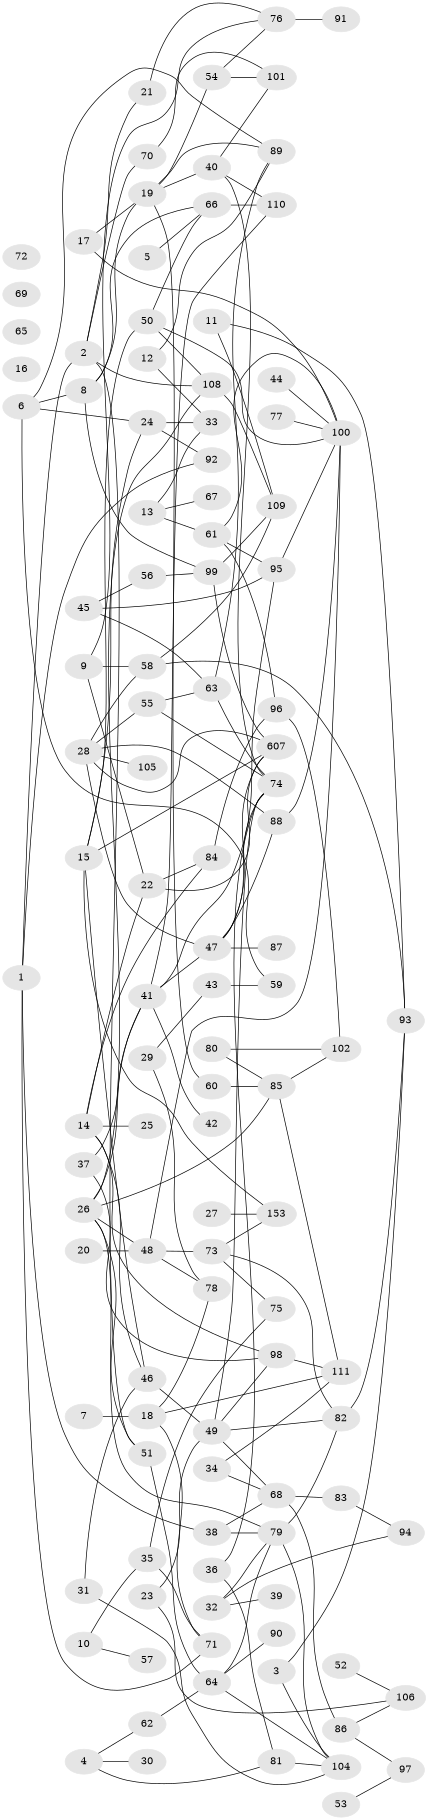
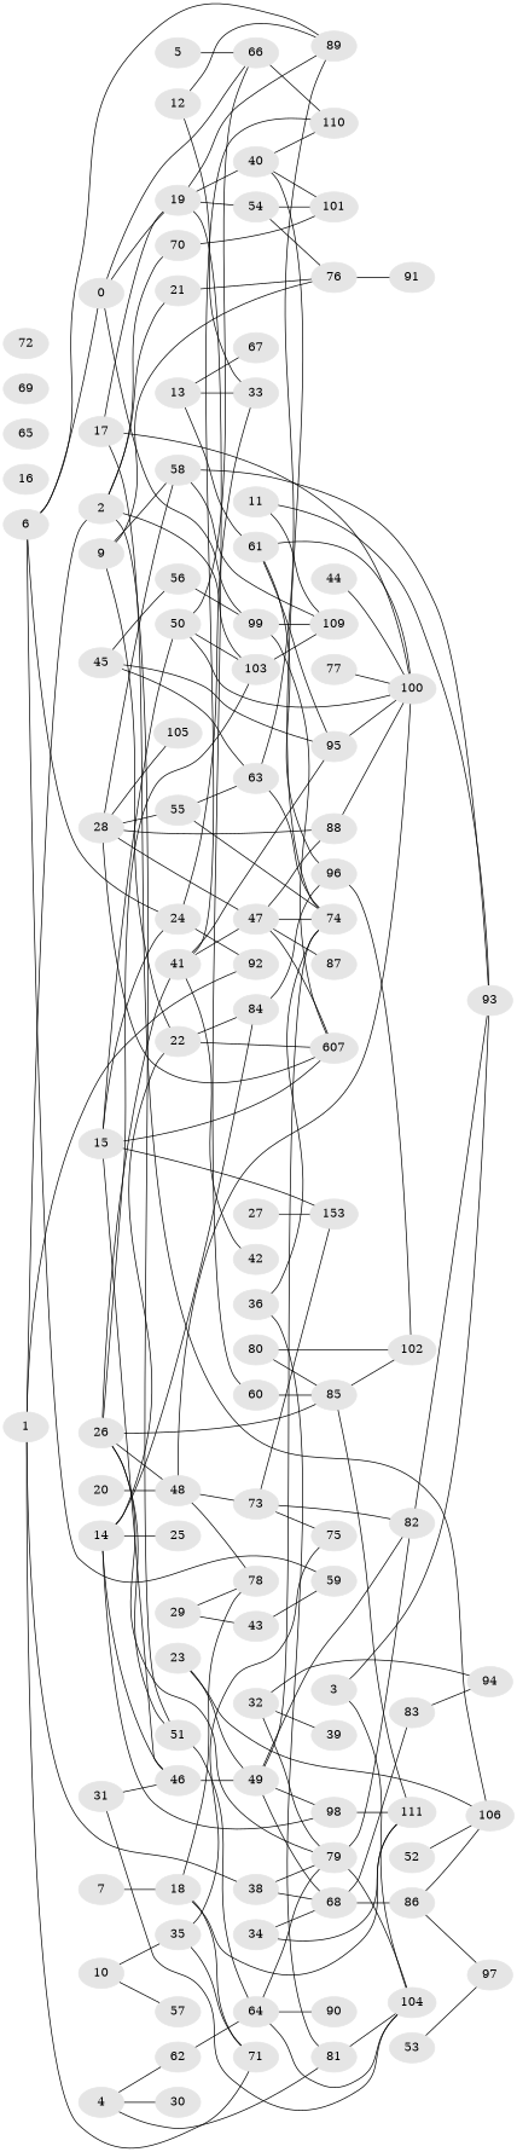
  graph {
    rankdir=LR
    node [color=gray90 style=filled]
    1
    2
    38
    71
    92
    21
    51
    70
-   108
+   108 [label=103]
    79
    68
    76
    64
    101
    109
    3
    93
    104
    4
    30
    62
    81
    5
    66
    110
    6
-   8
+   8 [label=0]
    24
    59
    89
    19
    99
    33
    7
    18
    78
    111
    40
    54
    60
    n41 [label=607]
    9
    22
    58
    84
    91
    10
    35
    57
    75
    11
    12
    13
    61
    67
    100
    95
    96
    14
    25
    46
    98
    49
    15
    50
    n66 [label=153]
    16
    17
    106
    74
    85
    20
    48
    73
    23
    82
    26
    41
    47
    42
    102
    27
    28
    55
    88
    105
    87
    63
    29
    43
    31
    32
    39
    94
    34
    83
    86
    36
-   37
    44
    45
    56
    90
    52
    53
    97
    65
    69
    72
    77
    80
    1 -- 2
    1 -- 38
    1 -- 71
    1 -- 92
    2 -- 21
    2 -- 51
    2 -- 70
    2 -- 108
    38 -- 79
    38 -- 68
    21 -- 76
    51 -- 64
    70 -- 101
    108 -- 109
    79 -- 104
    79 -- 82
    68 -- 83
    68 -- 86
    76 -- 91
    64 -- 79
    64 -- 104
    64 -- 90
    3 -- 93
    3 -- 104
    4 -- 30
    4 -- 62
    4 -- 81
    62 -- 64
    81 -- 104
    5 -- 66
    66 -- 110
    6 -- 8
    6 -- 24
    6 -- 59
    6 -- 89
    8 -- 66
    8 -- 19
    8 -- 99
    24 -- 92
    24 -- 33
    19 -- 89
    19 -- 40
    19 -- 54
    19 -- 60
    99 -- 109
    99 -- n41
    7 -- 18
    18 -- 71
    18 -- 78
    18 -- 111
    40 -- 101
    40 -- 110
    40 -- 74
    54 -- 76
    54 -- 101
    60 -- 85
    9 -- 76
    9 -- 22
    9 -- 58
    22 -- n41
    22 -- 84
    58 -- 109
    58 -- 93
    84 -- 96
    10 -- 35
    10 -- 57
    35 -- 71
    35 -- 75
    11 -- 109
    11 -- 93
    12 -- 89
    12 -- 33
    13 -- 33
    13 -- 61
    13 -- 67
    61 -- 100
    61 -- 95
    61 -- 96
    95 -- 100
    96 -- 102
    14 -- 22
    14 -- 84
    14 -- 25
    14 -- 46
    14 -- 98
    46 -- 49
    98 -- 111
    49 -- 68
    49 -- 98
    49 -- 74
    49 -- 82
    15 -- 24
    15 -- n41
    15 -- 46
    15 -- 50
    15 -- n66
    50 -- 108
    50 -- 66
    50 -- 100
    17 -- 19
    17 -- 100
+   17 -- 106
    85 -- 111
    85 -- 102
    20 -- 48
    48 -- 78
    48 -- 100
    48 -- 73
    73 -- 75
    73 -- n66
    73 -- 82
    23 -- 49
    23 -- 106
    82 -- 93
    26 -- 51
    26 -- 108
    26 -- 79
    26 -- 85
    26 -- 48
    26 -- 41
    41 -- 110
    41 -- 95
    41 -- 47
    41 -- 42
    47 -- n41
    47 -- 74
    47 -- 88
    47 -- 87
    27 -- n66
    28 -- n41
    28 -- 58
    28 -- 47
    28 -- 55
    28 -- 88
    28 -- 105
    55 -- 74
    55 -- 63
    88 -- 100
    63 -- 89
    63 -- 74
    29 -- 78
    29 -- 43
    43 -- 59
    31 -- 104
    31 -- 46
    32 -- 79
    32 -- 39
    32 -- 94
    34 -- 68
    34 -- 111
    83 -- 94
    86 -- 106
    86 -- 97
    36 -- 81
    36 -- 74
-   37 -- 98
-   37 -- 41
    44 -- 100
    45 -- 95
    45 -- 63
    45 -- 56
    56 -- 99
    52 -- 106
    53 -- 97
    77 -- 100
    80 -- 85
    80 -- 102
  }
